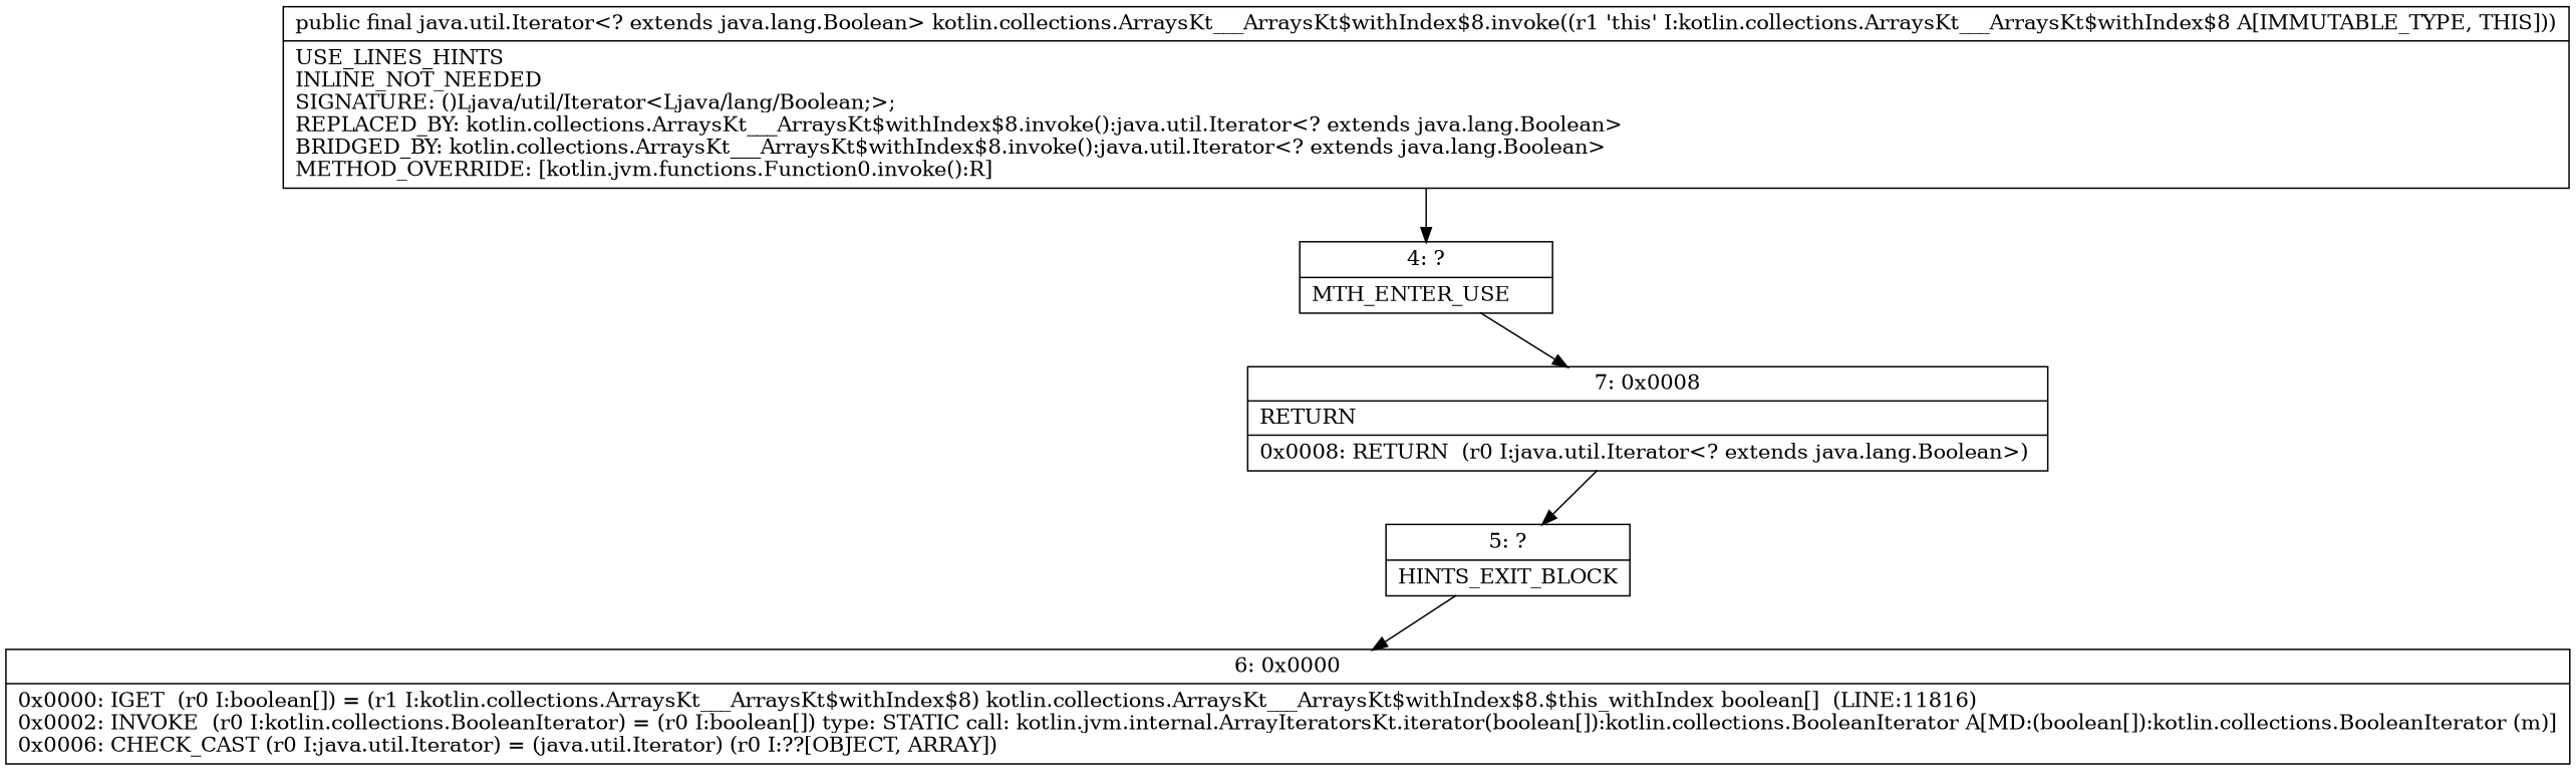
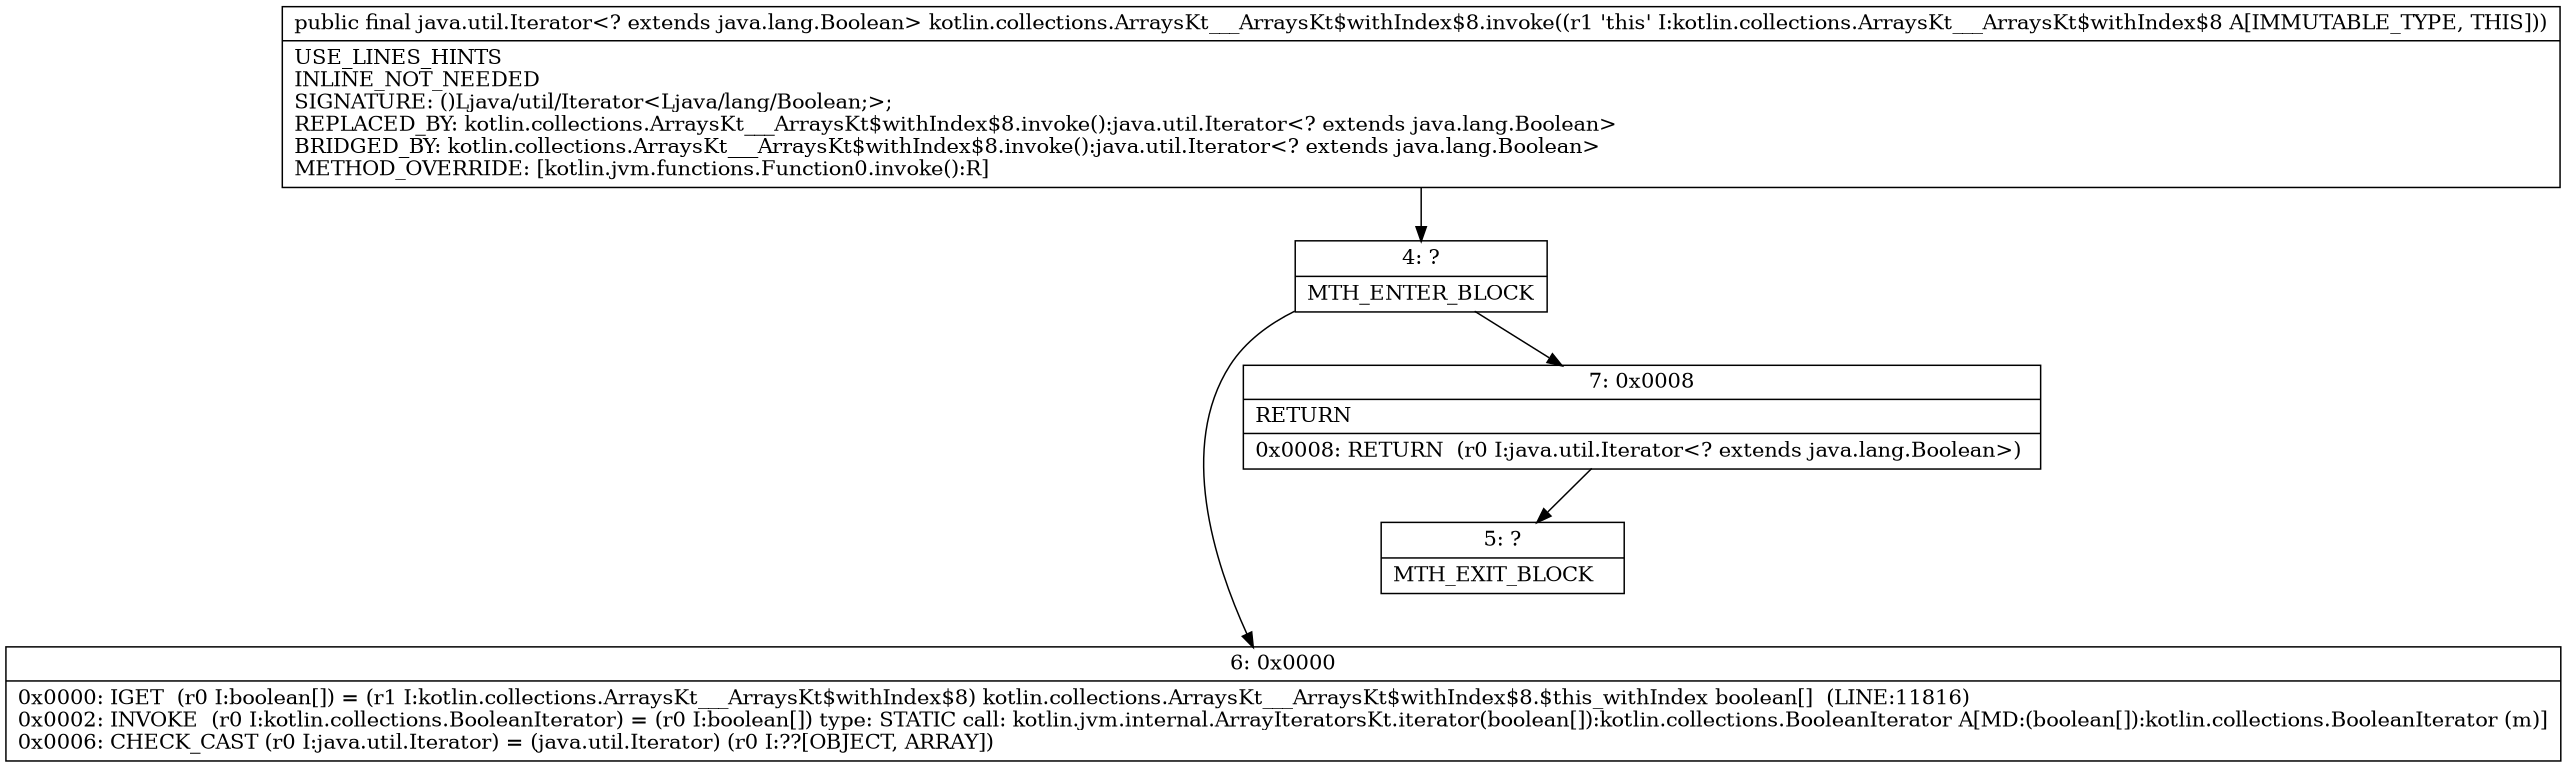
  digraph {
    node [shape=record]
-   n1 [label="{4\:\ ?|MTH_ENTER_USE\l}"]
+   n1 [label="{4\:\ ?|MTH_ENTER_BLOCK\l}"]
    n2 [label="{6\:\ 0x0000|0x0000: IGET  (r0 I:boolean[]) = (r1 I:kotlin.collections.ArraysKt___ArraysKt$withIndex$8) kotlin.collections.ArraysKt___ArraysKt$withIndex$8.$this_withIndex boolean[]  (LINE:11816)\l0x0002: INVOKE  (r0 I:kotlin.collections.BooleanIterator) = (r0 I:boolean[]) type: STATIC call: kotlin.jvm.internal.ArrayIteratorsKt.iterator(boolean[]):kotlin.collections.BooleanIterator A[MD:(boolean[]):kotlin.collections.BooleanIterator (m)]\l0x0006: CHECK_CAST (r0 I:java.util.Iterator) = (java.util.Iterator) (r0 I:??[OBJECT, ARRAY]) \l}"]
    n3 [label="{7\:\ 0x0008|RETURN\l|0x0008: RETURN  (r0 I:java.util.Iterator\<? extends java.lang.Boolean\>) \l}"]
-   n4 [label="{5\:\ ?|HINTS_EXIT_BLOCK\l}"]
+   n4 [label="{5\:\ ?|MTH_EXIT_BLOCK\l}"]
    n5 [label="{public final java.util.Iterator\<? extends java.lang.Boolean\> kotlin.collections.ArraysKt___ArraysKt$withIndex$8.invoke((r1 'this' I:kotlin.collections.ArraysKt___ArraysKt$withIndex$8 A[IMMUTABLE_TYPE, THIS]))  | USE_LINES_HINTS\lINLINE_NOT_NEEDED\lSIGNATURE: ()Ljava\/util\/Iterator\<Ljava\/lang\/Boolean;\>;\lREPLACED_BY: kotlin.collections.ArraysKt___ArraysKt$withIndex$8.invoke():java.util.Iterator\<? extends java.lang.Boolean\>\lBRIDGED_BY: kotlin.collections.ArraysKt___ArraysKt$withIndex$8.invoke():java.util.Iterator\<? extends java.lang.Boolean\>\lMETHOD_OVERRIDE: [kotlin.jvm.functions.Function0.invoke():R]\l}"]
-   n4 -> n2
+   n1 -> n2
    n1 -> n3
    n3 -> n4
    n5 -> n1
  }
